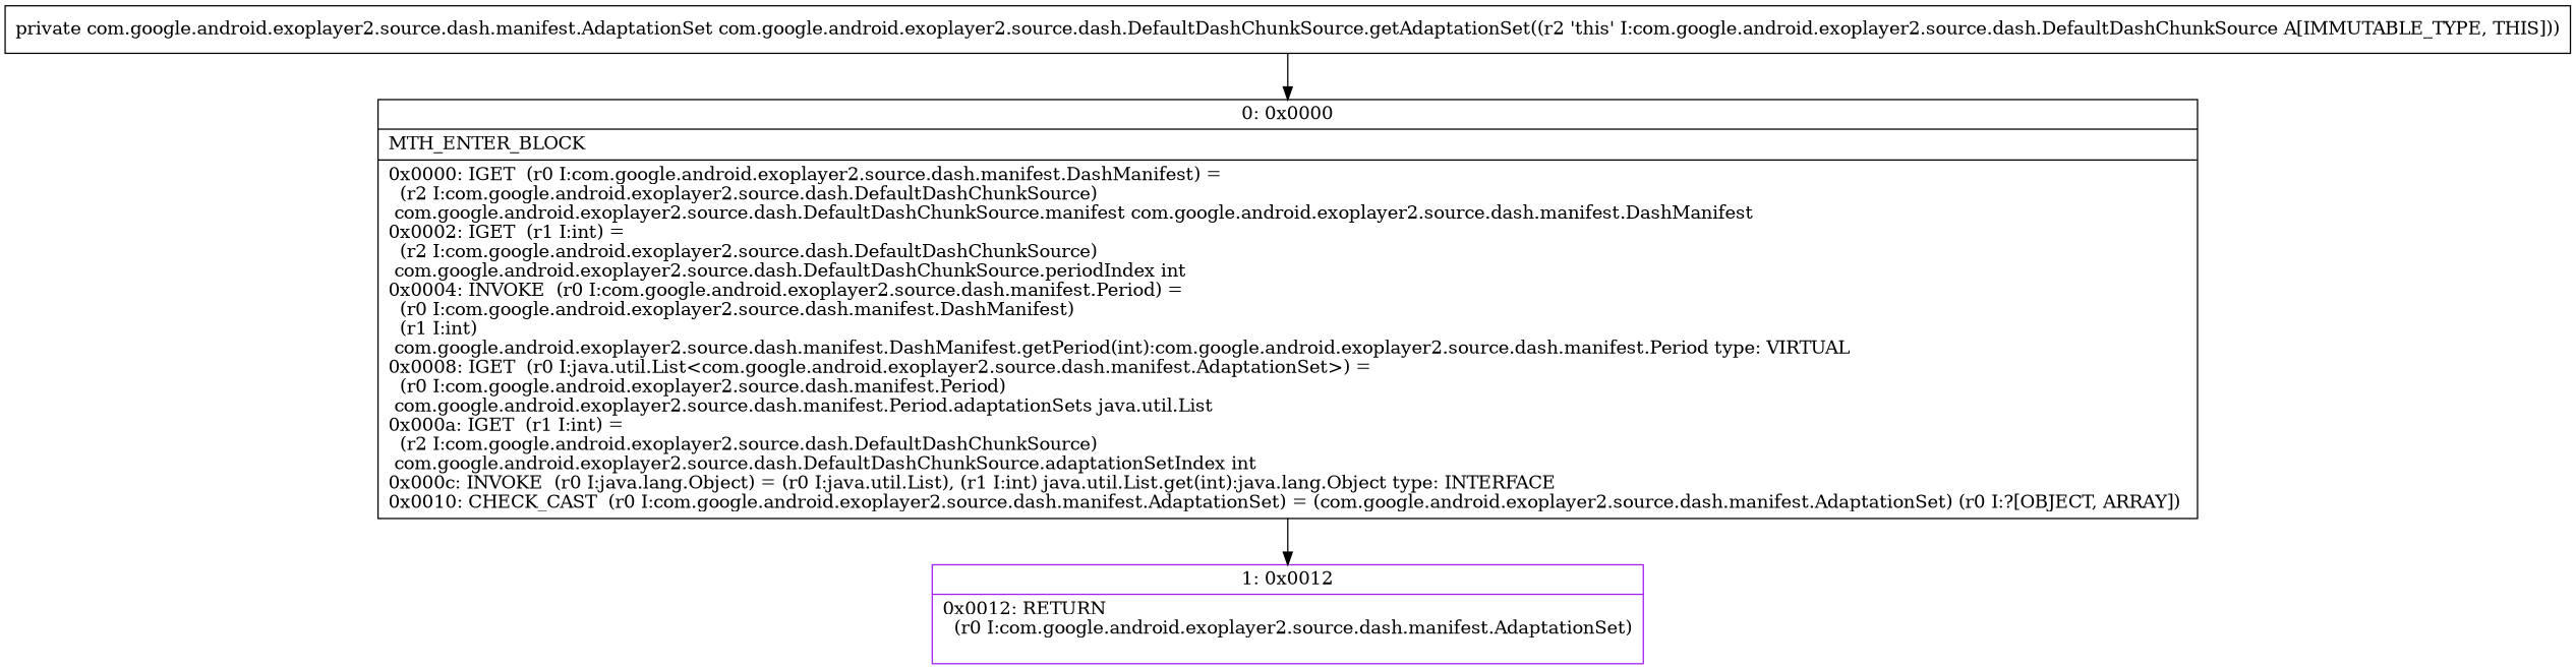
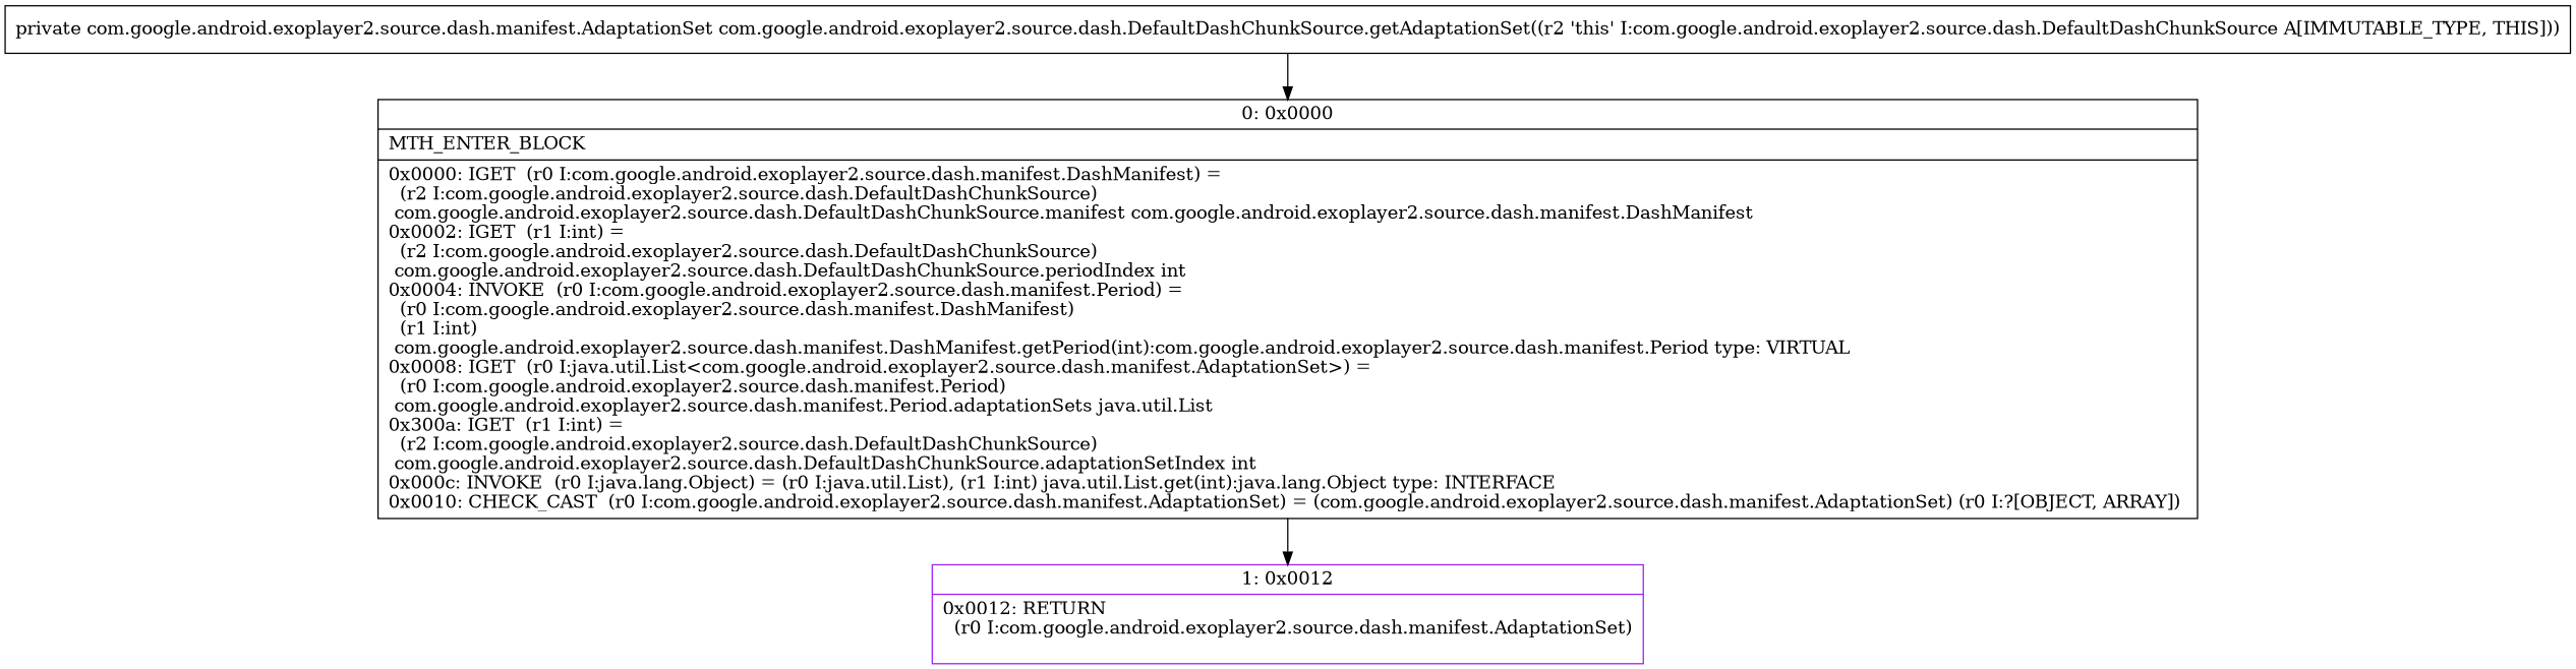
  digraph {
    node [shape=record color=black]
    edge [style=solid]
-   n1 [label="{0\:\ 0x0000|MTH_ENTER_BLOCK\l|0x0000: IGET  (r0 I:com.google.android.exoplayer2.source.dash.manifest.DashManifest) = \l  (r2 I:com.google.android.exoplayer2.source.dash.DefaultDashChunkSource)\l com.google.android.exoplayer2.source.dash.DefaultDashChunkSource.manifest com.google.android.exoplayer2.source.dash.manifest.DashManifest \l0x0002: IGET  (r1 I:int) = \l  (r2 I:com.google.android.exoplayer2.source.dash.DefaultDashChunkSource)\l com.google.android.exoplayer2.source.dash.DefaultDashChunkSource.periodIndex int \l0x0004: INVOKE  (r0 I:com.google.android.exoplayer2.source.dash.manifest.Period) = \l  (r0 I:com.google.android.exoplayer2.source.dash.manifest.DashManifest)\l  (r1 I:int)\l com.google.android.exoplayer2.source.dash.manifest.DashManifest.getPeriod(int):com.google.android.exoplayer2.source.dash.manifest.Period type: VIRTUAL \l0x0008: IGET  (r0 I:java.util.List\<com.google.android.exoplayer2.source.dash.manifest.AdaptationSet\>) = \l  (r0 I:com.google.android.exoplayer2.source.dash.manifest.Period)\l com.google.android.exoplayer2.source.dash.manifest.Period.adaptationSets java.util.List \l0x000a: IGET  (r1 I:int) = \l  (r2 I:com.google.android.exoplayer2.source.dash.DefaultDashChunkSource)\l com.google.android.exoplayer2.source.dash.DefaultDashChunkSource.adaptationSetIndex int \l0x000c: INVOKE  (r0 I:java.lang.Object) = (r0 I:java.util.List), (r1 I:int) java.util.List.get(int):java.lang.Object type: INTERFACE \l0x0010: CHECK_CAST  (r0 I:com.google.android.exoplayer2.source.dash.manifest.AdaptationSet) = (com.google.android.exoplayer2.source.dash.manifest.AdaptationSet) (r0 I:?[OBJECT, ARRAY]) \l}"]
+   n1 [label="{0\:\ 0x0000|MTH_ENTER_BLOCK\l|0x0000: IGET  (r0 I:com.google.android.exoplayer2.source.dash.manifest.DashManifest) = \l  (r2 I:com.google.android.exoplayer2.source.dash.DefaultDashChunkSource)\l com.google.android.exoplayer2.source.dash.DefaultDashChunkSource.manifest com.google.android.exoplayer2.source.dash.manifest.DashManifest \l0x0002: IGET  (r1 I:int) = \l  (r2 I:com.google.android.exoplayer2.source.dash.DefaultDashChunkSource)\l com.google.android.exoplayer2.source.dash.DefaultDashChunkSource.periodIndex int \l0x0004: INVOKE  (r0 I:com.google.android.exoplayer2.source.dash.manifest.Period) = \l  (r0 I:com.google.android.exoplayer2.source.dash.manifest.DashManifest)\l  (r1 I:int)\l com.google.android.exoplayer2.source.dash.manifest.DashManifest.getPeriod(int):com.google.android.exoplayer2.source.dash.manifest.Period type: VIRTUAL \l0x0008: IGET  (r0 I:java.util.List\<com.google.android.exoplayer2.source.dash.manifest.AdaptationSet\>) = \l  (r0 I:com.google.android.exoplayer2.source.dash.manifest.Period)\l com.google.android.exoplayer2.source.dash.manifest.Period.adaptationSets java.util.List \l0x300a: IGET  (r1 I:int) = \l  (r2 I:com.google.android.exoplayer2.source.dash.DefaultDashChunkSource)\l com.google.android.exoplayer2.source.dash.DefaultDashChunkSource.adaptationSetIndex int \l0x000c: INVOKE  (r0 I:java.lang.Object) = (r0 I:java.util.List), (r1 I:int) java.util.List.get(int):java.lang.Object type: INTERFACE \l0x0010: CHECK_CAST  (r0 I:com.google.android.exoplayer2.source.dash.manifest.AdaptationSet) = (com.google.android.exoplayer2.source.dash.manifest.AdaptationSet) (r0 I:?[OBJECT, ARRAY]) \l}"]
    n2 [label="{1\:\ 0x0012|0x0012: RETURN  \l  (r0 I:com.google.android.exoplayer2.source.dash.manifest.AdaptationSet)\l \l}" color=purple]
    n3 [label="{private com.google.android.exoplayer2.source.dash.manifest.AdaptationSet com.google.android.exoplayer2.source.dash.DefaultDashChunkSource.getAdaptationSet((r2 'this' I:com.google.android.exoplayer2.source.dash.DefaultDashChunkSource A[IMMUTABLE_TYPE, THIS])) }"]
    n1 -> n2
    n3 -> n1
  }
